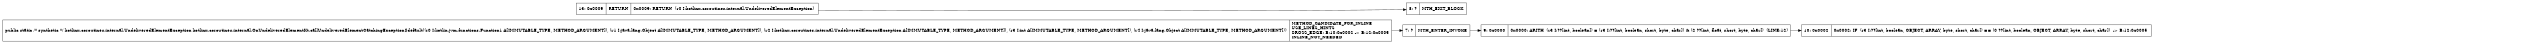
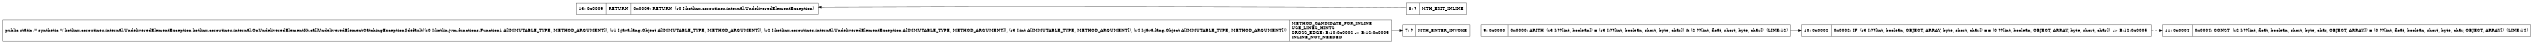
  digraph {
    rankdir=LR
    node [shape=record]
    n1 [label="{7\:\ ?|MTH_ENTER_INVOKE\l}"]
    n2 [label="{9\:\ 0x0000|0x0000: ARITH  (r3 I:??[int, boolean]) = (r3 I:??[int, boolean, short, byte, char]) & (2 ??[int, float, short, byte, char])  (LINE:12)\l}"]
    n3 [label="{10\:\ 0x0002|0x0002: IF  (r3 I:??[int, boolean, OBJECT, ARRAY, byte, short, char]) == (0 ??[int, boolean, OBJECT, ARRAY, byte, short, char])  \-\> B:12:0x0005 \l}"]
+   n4 [label="{11\:\ 0x0004|0x0004: CONST  (r2 I:??[int, float, boolean, short, byte, char, OBJECT, ARRAY]) = (0 ??[int, float, boolean, short, byte, char, OBJECT, ARRAY])  (LINE:14)\l}"]
    n5 [label="{13\:\ 0x0009|RETURN\l|0x0009: RETURN  (r0 I:kotlinx.coroutines.internal.UndeliveredElementException) \l}"]
-   n6 [label="{8\:\ ?|MTH_EXIT_BLOCK\l}"]
+   n6 [label="{8\:\ ?|MTH_EXIT_INLINE\l}"]
    n7 [label="{public static \/* synthetic *\/ kotlinx.coroutines.internal.UndeliveredElementException kotlinx.coroutines.internal.OnUndeliveredElementKt.callUndeliveredElementCatchingException$default((r0 I:kotlin.jvm.functions.Function1 A[IMMUTABLE_TYPE, METHOD_ARGUMENT]), (r1 I:java.lang.Object A[IMMUTABLE_TYPE, METHOD_ARGUMENT]), (r2 I:kotlinx.coroutines.internal.UndeliveredElementException A[IMMUTABLE_TYPE, METHOD_ARGUMENT]), (r3 I:int A[IMMUTABLE_TYPE, METHOD_ARGUMENT]), (r4 I:java.lang.Object A[IMMUTABLE_TYPE, METHOD_ARGUMENT]))  | METHOD_CANDIDATE_FOR_INLINE\lUSE_LINES_HINTS\lCROSS_EDGE: B:10:0x0002 \-\> B:12:0x0005\lINLINE_NOT_NEEDED\l}"]
-   n1 -> n2
    n2 -> n3
-   n5 -> n6
+   n3 -> n4 [style=dashed]
+   n6 -> n5
    n7 -> n1
  }
